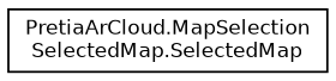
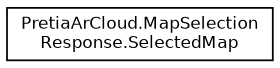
  digraph {
    rankdir=LR
-   n1 [color=black fillcolor=white fontname=Helvetica fontsize=10 height=0.2 label="PretiaArCloud.MapSelection\lSelectedMap.SelectedMap" shape=record style=filled width=0.4]
+   n1 [color=black fillcolor=white fontname=Helvetica fontsize=10 height=0.2 label="PretiaArCloud.MapSelection\lResponse.SelectedMap" shape=record style=filled width=0.4]
  }
